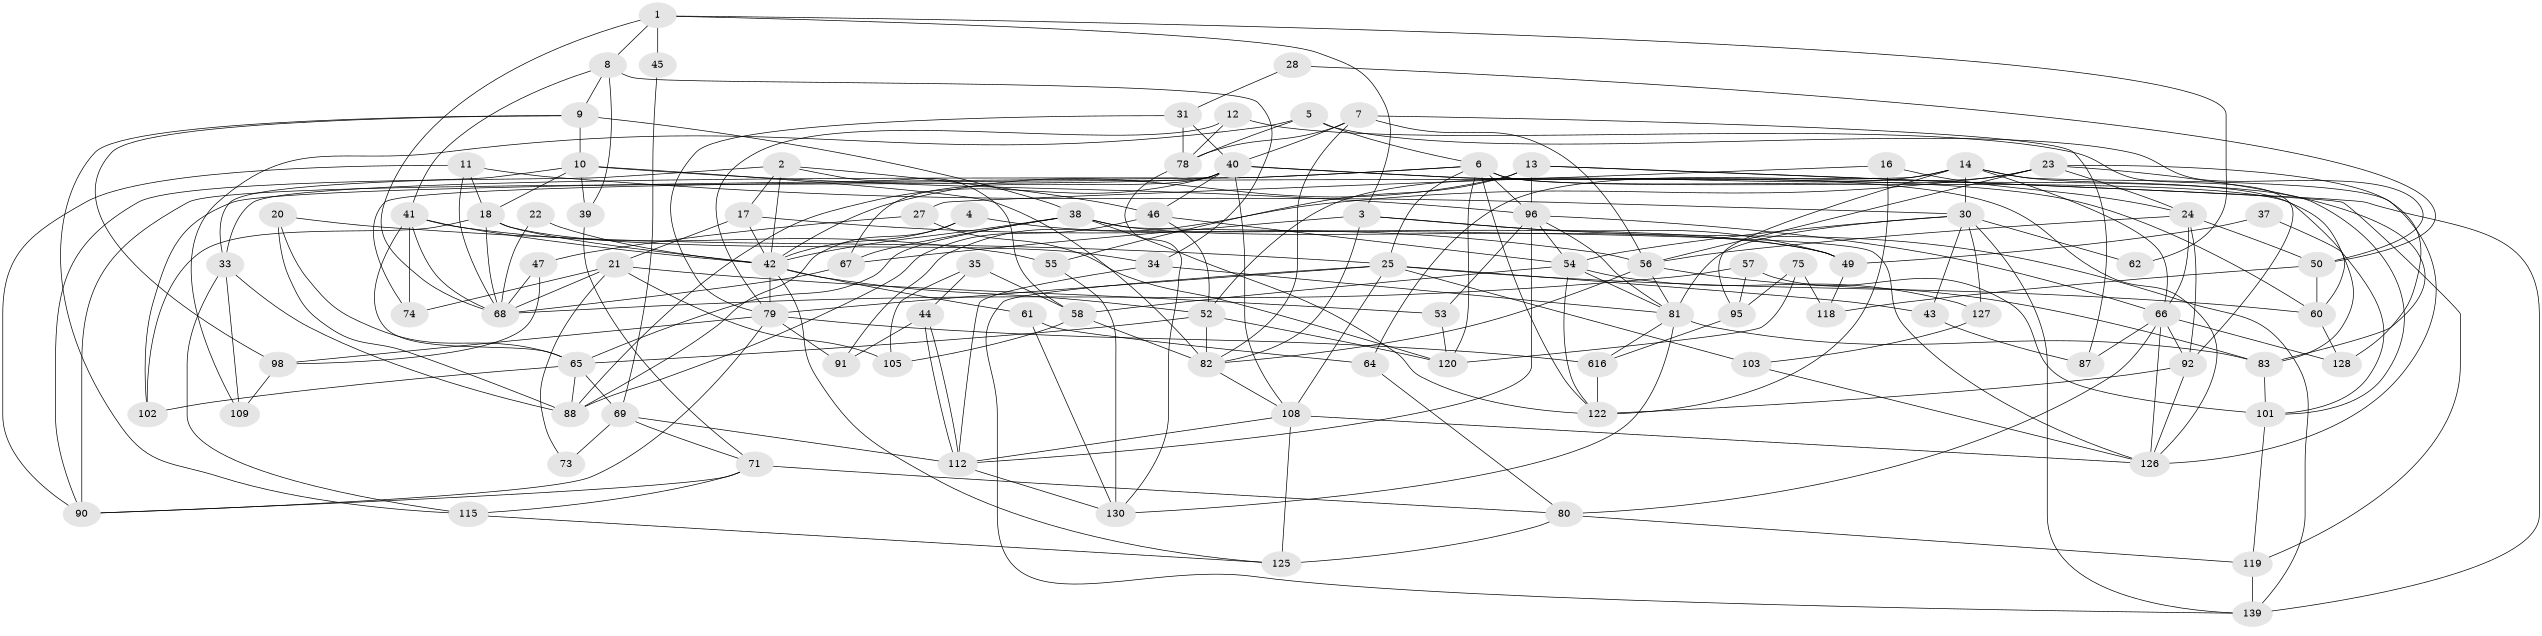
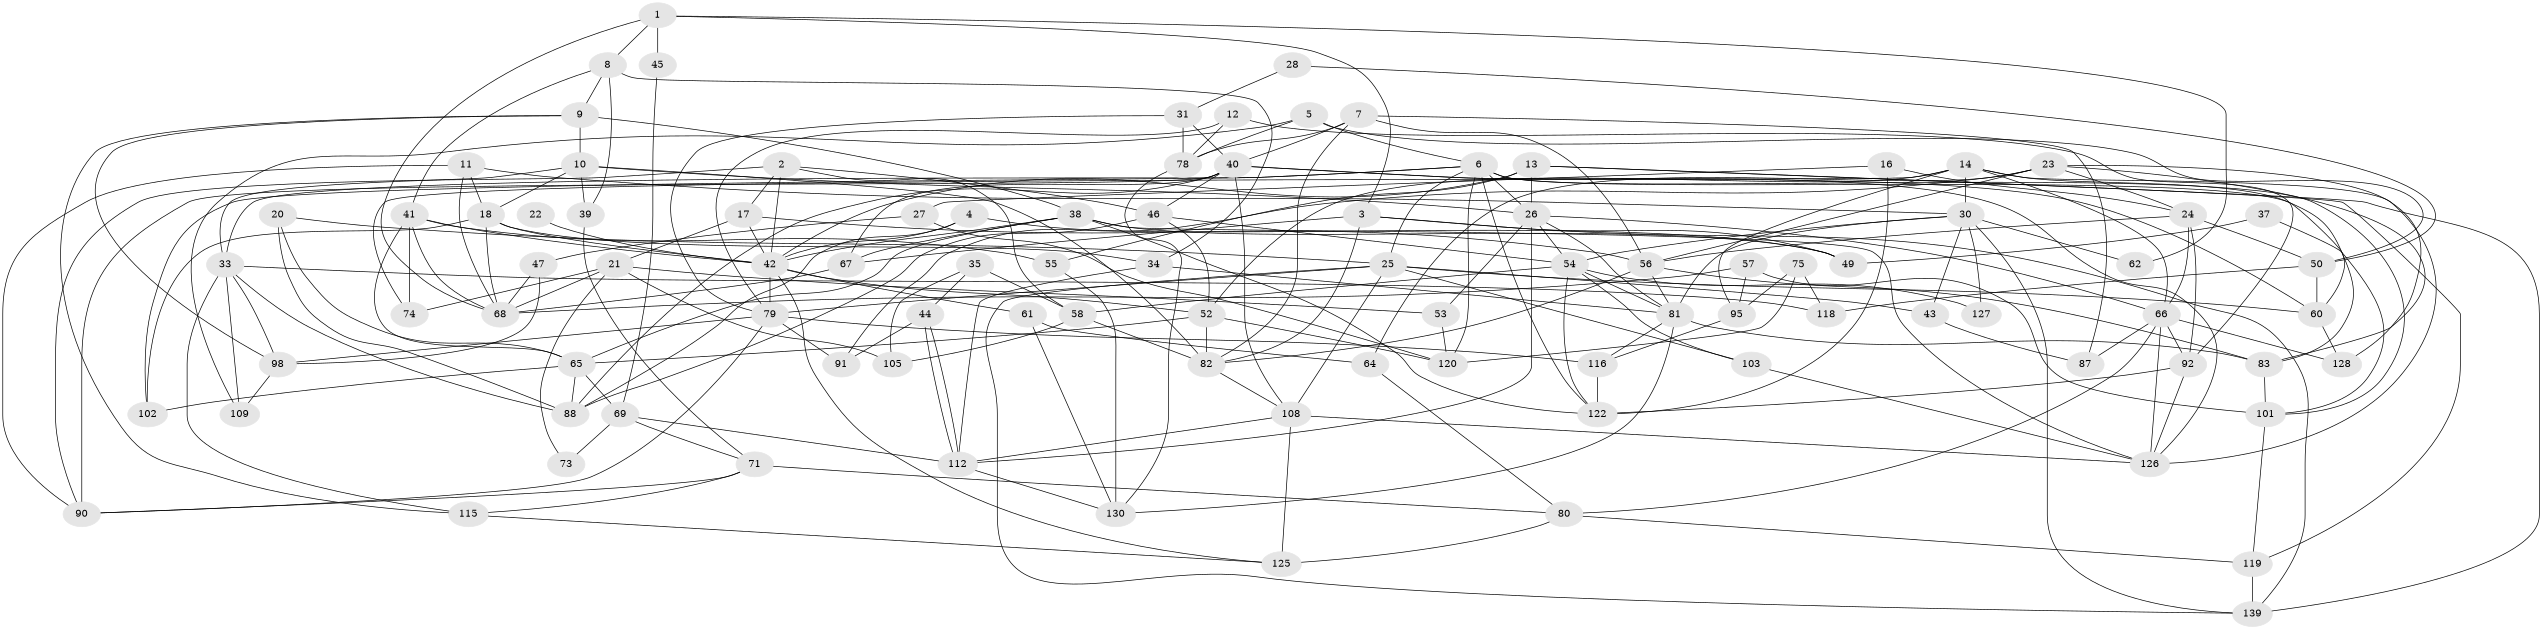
  graph {
    node [color=gray90 style=filled]
    1 [super="+133"]
    3 [super="+132"]
    8
    45
    62
    68 [super="+114"]
    49 [super="+84"]
    67
    82 [super="+86"]
    139
    9 [super="+15"]
    34
    39
    41 [super="+111"]
    69
    2 [super="+72"]
    17
    42 [super="+48"]
    46 [super="+96"]
    58 [super="+104"]
    90
    56 [super="+140"]
    21 [super="+106"]
    79 [super="+113"]
    52 [super="+136"]
    61
    125
    88 [super="+107"]
    54 [super="+137"]
    105
    118
    108 [super="+141"]
    4
    6 [super="+51"]
    25 [super="+29"]
    33 [super="+124"]
    83
    101
    102
    120
    122 [super="+138"]
-   26 [super="+76" label=96]
+   26 [super="+76"]
    5
    50 [super="+110"]
    78 [super="+100"]
    109
    60 [super="+117"]
    130
    43
    103
    98
    115 [super="+142"]
    119
    7 [super="+123"]
    40 [super="+63"]
    87
    126 [super="+131"]
    81 [super="+99"]
    10 [super="+36"]
    38 [super="+85"]
    112 [super="+121"]
    71 [super="+134"]
    55
    74
    65 [super="+70"]
    18 [super="+135"]
    66 [super="+89"]
    53
    11
    30 [super="+59"]
    127
    12 [super="+94"]
    92 [super="+93"]
    91
-   116 [label=616]
+   116
    13 [super="+19"]
    14 [super="+32"]
    95
    128
    80 [super="+97"]
    24 [super="+77"]
    16
    27
    47
    73
    20
    22
    23 [super="+129"]
    64
    28
    31
    35
    44
    37
    57
    75
    1 -- 3
    1 -- 8
    1 -- 45
    1 -- 62
    1 -- 68
    3 -- 49
    3 -- 67
    3 -- 82
    3 -- 139
    8 -- 9
    8 -- 34
    8 -- 39
    8 -- 41
    45 -- 69
-   49 -- 118
+   33 -- 118
    67 -- 68 [weight=2]
    82 -- 108
    9 -- 98
    9 -- 115
    9 -- 10
    9 -- 38
    34 -- 81
    34 -- 112
    39 -- 71
    41 -- 68
    41 -- 42
    41 -- 55
    41 -- 74
    41 -- 65 [weight=2]
    69 -- 112
    69 -- 71
    69 -- 73
    2 -- 17
    2 -- 42
    2 -- 46
    2 -- 58
    2 -- 90
    17 -- 42
    17 -- 56
    17 -- 21
    42 -- 79
    42 -- 52
    42 -- 61
    42 -- 125
    46 -- 52
    46 -- 88
    46 -- 54
    58 -- 82
    58 -- 105
    56 -- 82
    56 -- 83
    56 -- 81
    21 -- 68
    21 -- 105 [weight=2]
    21 -- 74
    21 -- 53
    21 -- 73
    79 -- 90
    79 -- 98
    79 -- 91
    79 -- 116
    52 -- 82
    52 -- 120
    52 -- 65
    61 -- 130
    61 -- 64
    54 -- 58
    54 -- 122
-   127 -- 103
+   54 -- 103
    54 -- 81
    54 -- 127
    108 -- 125
    108 -- 126
    108 -- 112
    4 -- 49
    4 -- 42
    4 -- 88
    6 -- 25
    6 -- 33
    6 -- 83
    6 -- 101
    6 -- 102
    6 -- 120
    6 -- 122 [weight=2]
    6 -- 26
    25 -- 139
    25 -- 79
    25 -- 108
    25 -- 60
    25 -- 43
    25 -- 103
    33 -- 88
    33 -- 109
+   33 -- 98
    33 -- 115
    83 -- 101
    101 -- 119
    26 -- 54
    26 -- 81
    26 -- 112
    26 -- 66
    26 -- 53
    5 -- 6
    5 -- 50
    5 -- 78
    5 -- 109
    50 -- 118
    50 -- 60
    78 -- 130
    60 -- 128
    43 -- 87
    103 -- 126
    98 -- 109
    115 -- 125
    119 -- 139
    7 -- 82
    7 -- 56
    7 -- 78
    7 -- 40
    7 -- 87
    40 -- 67
    40 -- 46
    40 -- 90
    40 -- 88
    40 -- 108
    40 -- 60
    40 -- 126
    81 -- 83
    81 -- 130
    81 -- 116
    10 -- 82 [weight=2]
    10 -- 39
    10 -- 33
    10 -- 26
    10 -- 18
    38 -- 49
    38 -- 67
    38 -- 42
    38 -- 122
    38 -- 126
    38 -- 65
    112 -- 130
    71 -- 90
    71 -- 115
    71 -- 80
    55 -- 130
    65 -- 69
    65 -- 88
    65 -- 102
    18 -- 68
    18 -- 34
    18 -- 42
    18 -- 102
    66 -- 87
    66 -- 126
    66 -- 92 [weight=2]
    66 -- 128
    66 -- 80
    53 -- 120
    11 -- 68
    11 -- 90
    11 -- 18
    11 -- 30
    30 -- 62
    30 -- 139
    30 -- 54
    30 -- 43
    30 -- 81
    30 -- 127
    12 -- 79
    12 -- 78
    12 -- 92
    92 -- 122
    92 -- 126
    116 -- 122
    13 -- 139
    13 -- 42
    13 -- 26
    13 -- 119
    13 -- 55
    14 -- 52
    14 -- 60
    14 -- 126
    14 -- 74
    14 -- 66
    14 -- 30
    14 -- 95
    95 -- 116
    80 -- 125
    80 -- 119
    24 -- 56
    24 -- 50
    24 -- 66
    24 -- 92
    16 -- 122
    16 -- 24
    16 -- 27
    27 -- 120
    27 -- 47
    47 -- 68
    47 -- 98
    20 -- 88
    20 -- 25
    20 -- 65
-   22 -- 68
    22 -- 42
    23 -- 56
    23 -- 83
    23 -- 91
    23 -- 128
    23 -- 24
    23 -- 64
    64 -- 80
    28 -- 50
    28 -- 31
    31 -- 79
    31 -- 78
    31 -- 40
    35 -- 58
    35 -- 105
    35 -- 44
    44 -- 112
    44 -- 112
    44 -- 91
    37 -- 49
    37 -- 101
    57 -- 68
    57 -- 101
    57 -- 95
    75 -- 118
    75 -- 120
    75 -- 95
  }
